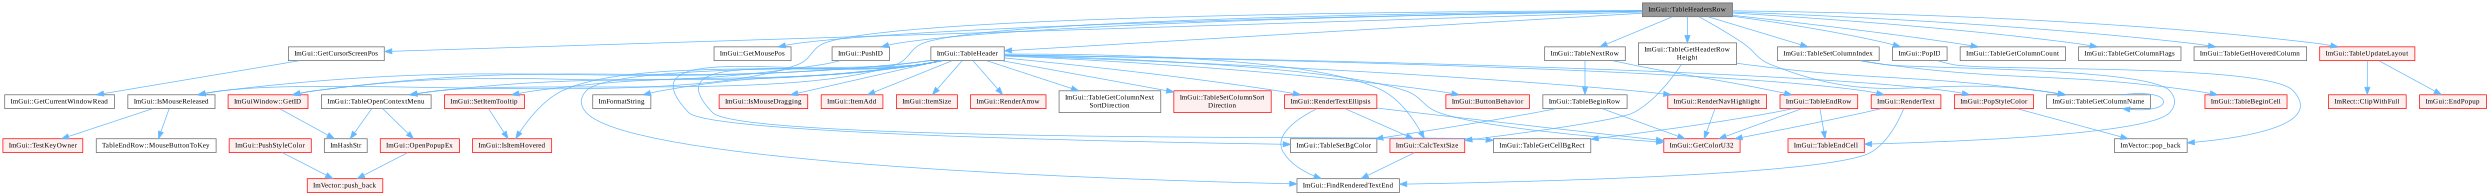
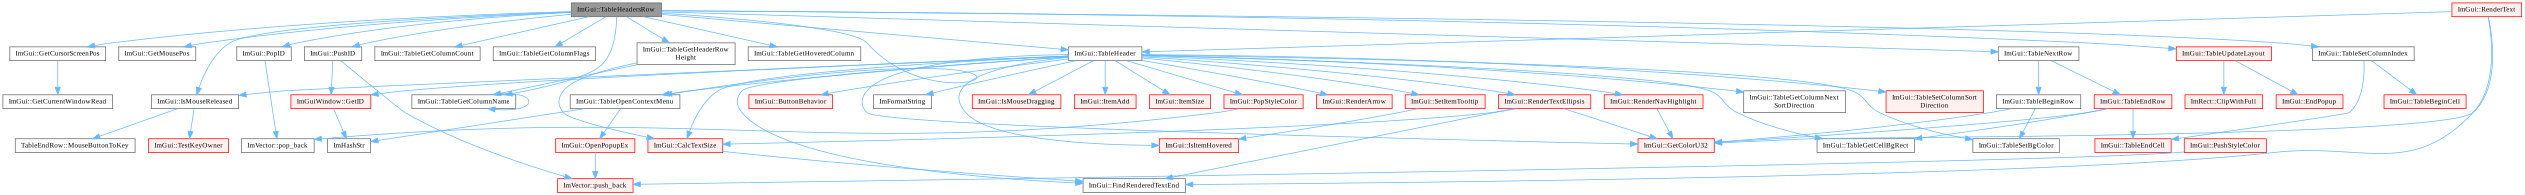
  digraph {
    fontname="Liberation Serif"
    rankdir=TB
    node [color=red fillcolor="#FFF0F0" fontname="Liberation Serif" fontsize=10 shape=box style=filled]
    edge [color=steelblue1 fontname="Liberation Serif" fontsize=10 labelfontname=Helvetica labelfontsize=10 style=solid]
    n1 [color=gray40 fillcolor=grey60 fontcolor=black height=0.2 label="ImGui::TableHeadersRow" width=0.4]
    n2 [color=grey40 fillcolor=white height=0.2 label="ImGui::GetCursorScreenPos" width=0.4]
    n3 [color=grey40 fillcolor=white height=0.2 label="ImGui::GetMousePos" width=0.4]
    n4 [color=grey40 fillcolor=white height=0.2 label="ImGui::IsMouseReleased" width=0.4]
    n5 [color=grey40 fillcolor=white height=0.2 label="ImGui::PopID" width=0.4]
    n6 [color=grey40 fillcolor=white height=0.2 label="ImGui::PushID" width=0.4]
    n7 [color=grey40 fillcolor=white height=0.2 label="ImGui::TableGetColumnCount" width=0.4]
    n8 [color=grey40 fillcolor=white height=0.2 label="ImGui::TableGetColumnFlags" width=0.4]
    n9 [color=grey40 fillcolor=white height=0.2 label="ImGui::TableGetColumnName" width=0.4]
    n10 [color=grey40 fillcolor=white height=0.2 label="ImGui::TableGetHeaderRow\lHeight" width=0.4]
    n11 [color=grey40 fillcolor=white height=0.2 label="ImGui::TableGetHoveredColumn" width=0.4]
    n12 [color=grey40 fillcolor=white height=0.2 label="ImGui::TableHeader" width=0.4]
    n13 [color=grey40 fillcolor=white height=0.2 label="ImGui::TableOpenContextMenu" width=0.4]
    n14 [color=grey40 fillcolor=white height=0.2 label="ImGui::TableNextRow" width=0.4]
    n15 [height=0.2 label="ImGui::TableUpdateLayout" width=0.4]
    n16 [color=grey40 fillcolor=white height=0.2 label="ImGui::TableSetColumnIndex" width=0.4]
    n17 [color=grey40 fillcolor=white height=0.2 label="ImGui::GetCurrentWindowRead" width=0.4]
    n18 [color=grey40 fillcolor=white height=0.2 label="TableEndRow::MouseButtonToKey" width=0.4]
    n19 [height=0.2 label="ImGui::TestKeyOwner" width=0.4]
    n20 [color=grey40 fillcolor=white height=0.2 label="ImVector::pop_back" width=0.4]
    n21 [height=0.2 label="ImGuiWindow::GetID" width=0.4]
    n22 [height=0.2 label="ImVector::push_back" width=0.4]
    n23 [height=0.2 label="ImGui::CalcTextSize" width=0.4]
    n24 [color=grey40 fillcolor=white height=0.2 label="ImGui::FindRenderedTextEnd" width=0.4]
    n25 [height=0.2 label="ImGui::ButtonBehavior" width=0.4]
    n26 [height=0.2 label="ImGui::GetColorU32" width=0.4]
    n27 [color=grey40 fillcolor=white height=0.2 label=ImFormatString width=0.4]
    n28 [height=0.2 label="ImGui::IsItemHovered" width=0.4]
    n29 [height=0.2 label="ImGui::IsMouseDragging" width=0.4]
    n30 [height=0.2 label="ImGui::ItemAdd" width=0.4]
    n31 [height=0.2 label="ImGui::ItemSize" width=0.4]
    n32 [height=0.2 label="ImGui::PopStyleColor" width=0.4]
    n33 [height=0.2 label="ImGui::RenderArrow" width=0.4]
    n34 [height=0.2 label="ImGui::RenderNavHighlight" width=0.4]
    n35 [height=0.2 label="ImGui::RenderText" width=0.4]
    n36 [height=0.2 label="ImGui::RenderTextEllipsis" width=0.4]
    n37 [height=0.2 label="ImGui::SetItemTooltip" width=0.4]
    n38 [color=grey40 fillcolor=white height=0.2 label="ImGui::TableGetCellBgRect" width=0.4]
    n39 [color=grey40 fillcolor=white height=0.2 label="ImGui::TableGetColumnNext\lSortDirection" width=0.4]
    n40 [color=grey40 fillcolor=white height=0.2 label="ImGui::TableSetBgColor" width=0.4]
    n41 [height=0.2 label="ImGui::TableSetColumnSort\lDirection" width=0.4]
    n42 [color=grey40 fillcolor=white height=0.2 label=ImHashStr width=0.4]
    n43 [height=0.2 label="ImGui::OpenPopupEx" width=0.4]
    n44 [color=grey40 fillcolor=white height=0.2 label="ImGui::TableBeginRow" width=0.4]
    n45 [height=0.2 label="ImGui::TableEndRow" width=0.4]
    n46 [height=0.2 label="ImRect::ClipWithFull" width=0.4]
    n47 [height=0.2 label="ImGui::EndPopup" width=0.4]
    n48 [height=0.2 label="ImGui::TableEndCell" width=0.4]
    n49 [height=0.2 label="ImGui::TableBeginCell" width=0.4]
    n50 [height=0.2 label="ImGui::PushStyleColor" width=0.4]
    n1 -> n2
    n1 -> n3
    n1 -> n4
    n1 -> n5
    n1 -> n6
    n1 -> n7
    n1 -> n8
    n1 -> n9
    n1 -> n10
    n1 -> n11
    n1 -> n12
    n1 -> n13
    n1 -> n14
    n1 -> n15
    n1 -> n16
    n2 -> n17
    n4 -> n18
    n4 -> n19
    n5 -> n20
    n6 -> n21
+   n6 -> n22
    n9 -> n9
    n10 -> n9
    n10 -> n23
    n12 -> n4
    n12 -> n13
    n12 -> n21
    n12 -> n23
    n12 -> n24
    n12 -> n25
    n12 -> n26
    n12 -> n27
    n12 -> n28
    n12 -> n29
    n12 -> n30
    n12 -> n31
    n12 -> n32
    n12 -> n33
    n12 -> n34
-   n12 -> n35
+   n35 -> n12
    n12 -> n36
    n12 -> n37
    n12 -> n38
    n12 -> n39
    n12 -> n40
    n12 -> n41
    n13 -> n42
    n13 -> n43
    n14 -> n44
    n14 -> n45
    n15 -> n46
    n15 -> n47
    n16 -> n48
    n16 -> n49
    n21 -> n42
    n23 -> n24
    n32 -> n20
    n34 -> n26
    n35 -> n24
    n35 -> n26
    n36 -> n23
    n36 -> n24
    n36 -> n26
    n37 -> n28
    n43 -> n22
    n44 -> n26
    n44 -> n40
    n45 -> n26
    n45 -> n38
    n45 -> n48
    n50 -> n22
  }
